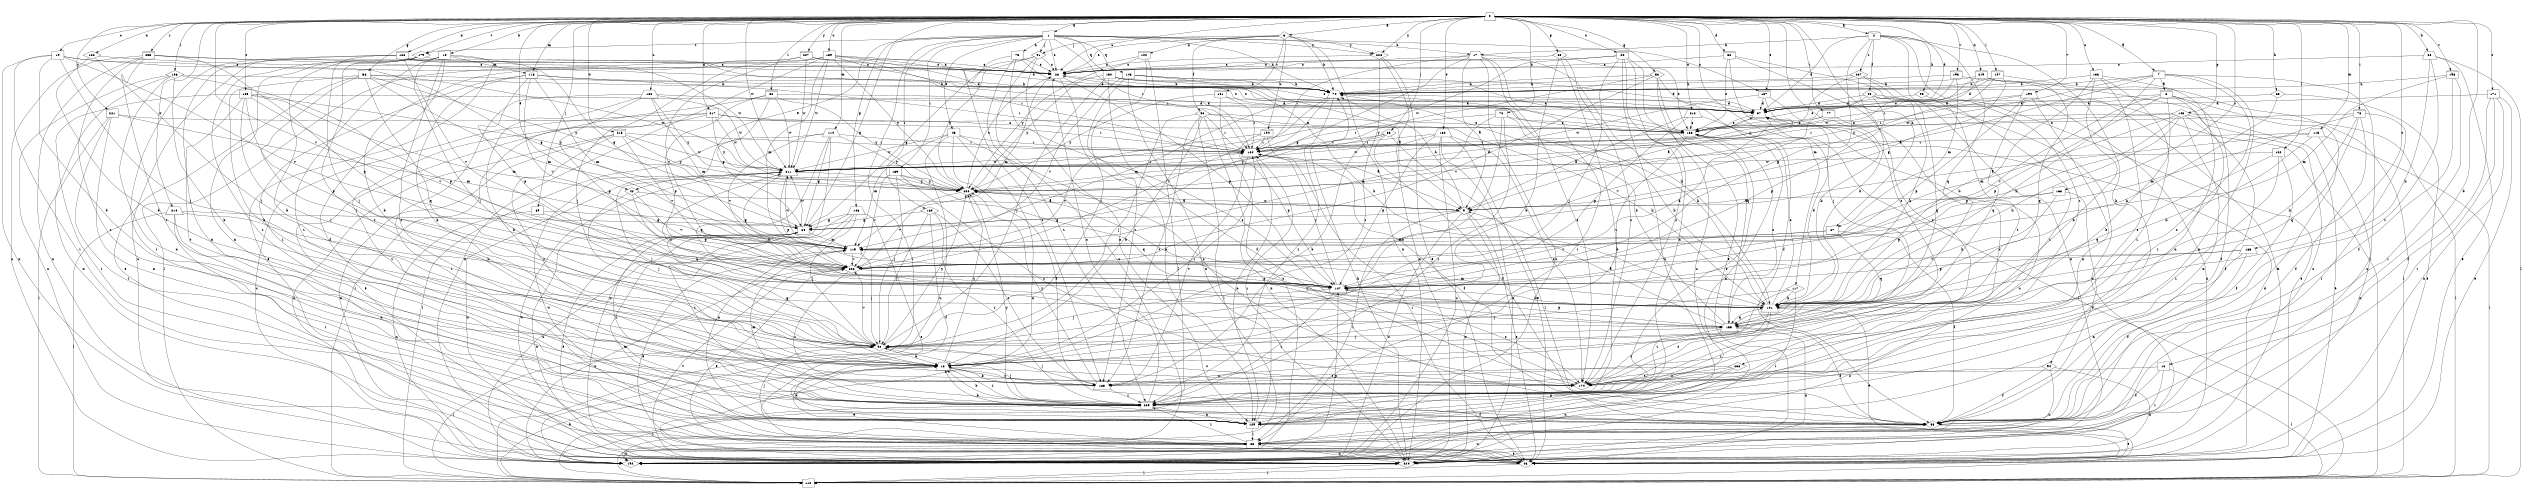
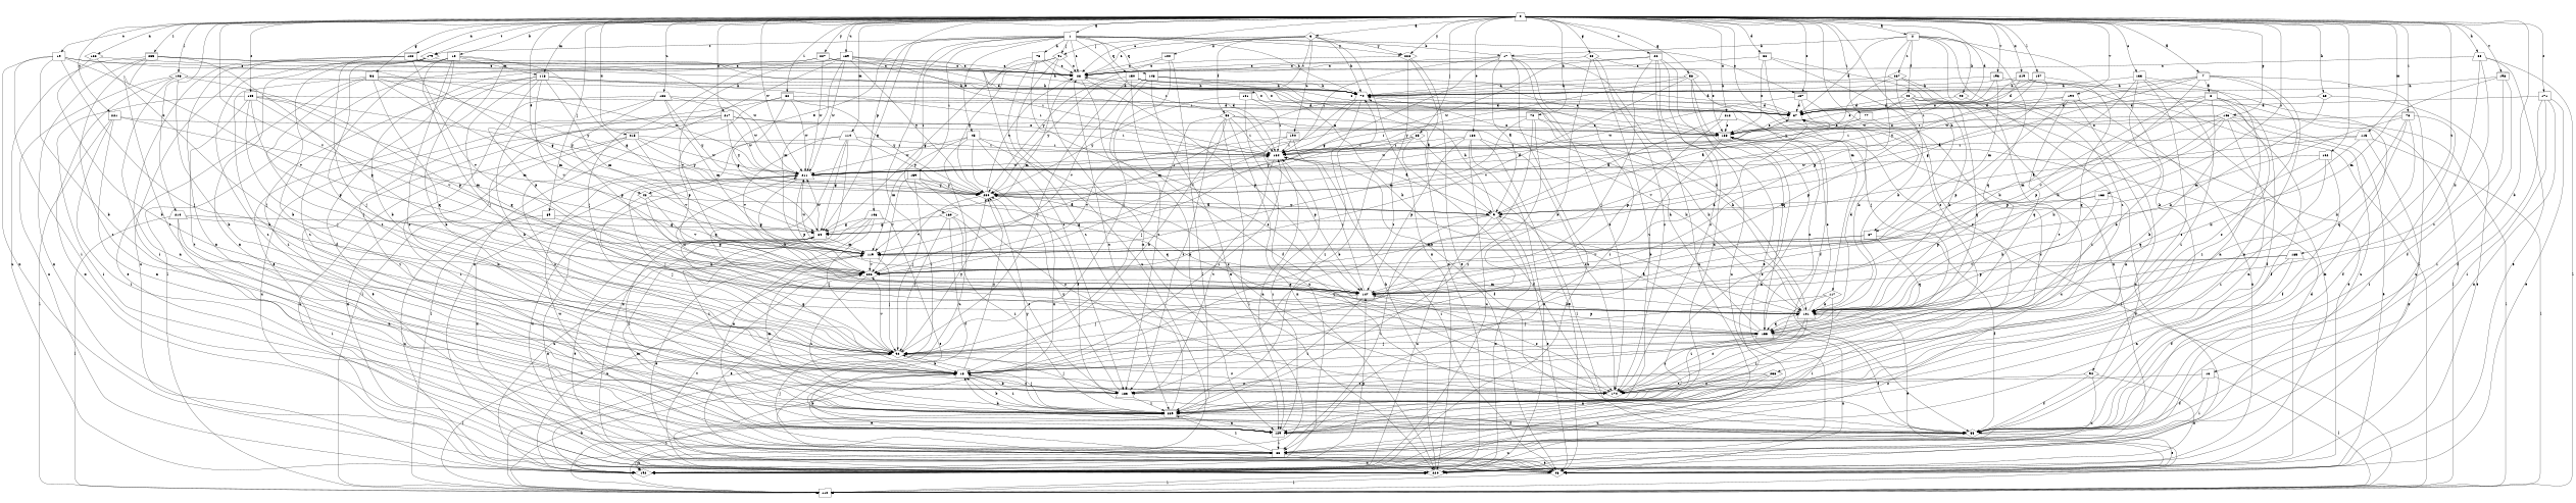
  strict digraph {
    node [shape=diamond]
    0 [shape=trapezium]
    1 [shape=folder]
    2 [shape=cylinder]
    3
    7 [shape=cylinder]
    13 [shape=folder]
    16 [shape=folder]
    19 [shape=folder]
    26 [shape=cylinder]
    28 [shape=folder]
    36 [shape=cylinder]
    37 [shape=trapezium]
    42
    56 [shape=folder]
    58
    63
    65
    67 [shape=folder]
    68 [shape=trapezium]
    70 [shape=cylinder]
    77 [shape=cylinder]
    78 [shape=cylinder]
    82 [shape=cylinder]
    85
    89 [shape=folder]
    102 [shape=folder]
    107 [shape=cylinder]
    108
    114 [shape=trapezium]
    115 [shape=trapezium]
    117
    118 [shape=cylinder]
    122
    128 [shape=cylinder]
    132 [shape=trapezium]
    133 [shape=folder]
    137 [shape=cylinder]
    143
    146 [shape=trapezium]
    165 [shape=folder]
    168 [shape=folder]
    171 [shape=folder]
    174
    179
    185 [shape=trapezium]
    186 [shape=trapezium]
    189 [shape=folder]
    193 [shape=cylinder]
    194 [shape=trapezium]
    198 [shape=cylinder]
    202
    211 [shape=trapezium]
    212 [shape=trapezium]
    214 [shape=trapezium]
    215 [shape=cylinder]
    217 [shape=folder]
    219 [shape=cylinder]
    221 [shape=folder]
    227 [shape=cylinder]
    228
    235 [shape=cylinder]
    17 [shape=trapezium]
    45 [shape=folder]
    64 [shape=folder]
    73 [shape=folder]
    74 [shape=trapezium]
    91
    110 [shape=folder]
    148 [shape=folder]
    150 [shape=folder]
    159 [shape=folder]
    160
    164 [shape=trapezium]
    48
    94
    95
    147 [shape=trapezium]
    155 [shape=trapezium]
    237
    238
    53
    100 [shape=cylinder]
    181 [shape=cylinder]
    190 [shape=cylinder]
    220
    8 [shape=cylinder]
    9
    101 [shape=trapezium]
    129 [shape=cylinder]
    192
    55
    239 [shape=cylinder]
    46
    92
    183 [shape=trapezium]
    83 [shape=folder]
    18 [shape=trapezium]
    119 [shape=trapezium]
    138 [shape=cylinder]
    230
    0 -> 1 [label=a]
    0 -> 2 [label=a]
    0 -> 3 [label=a]
    0 -> 7 [label=a]
    0 -> 13 [label=b]
    0 -> 16 [label=b]
    0 -> 19 [label=c]
    0 -> 26 [label=c]
    0 -> 28 [label=c]
    0 -> 36 [label=d]
    0 -> 37 [label=d]
    0 -> 42 [label=e]
    0 -> 56 [label=g]
    0 -> 58 [label=g]
    0 -> 63 [label=g]
    0 -> 65 [label=h]
    0 -> 67 [label=h]
    0 -> 68 [label=h]
    0 -> 70 [label=h]
    0 -> 77 [label=i]
    0 -> 78 [label=i]
    0 -> 82 [label=i]
    0 -> 85 [label=j]
    0 -> 89 [label=j]
    0 -> 102 [label=l]
    0 -> 107 [label=l]
    0 -> 108 [label=l]
    0 -> 114 [label=m]
    0 -> 115 [label=m]
    0 -> 117 [label=m]
    0 -> 118 [label=m]
    0 -> 122 [label=n]
    0 -> 128 [label=n]
    0 -> 132 [label=o]
    0 -> 133 [label=o]
    0 -> 137 [label=o]
    0 -> 143 [label=p]
    0 -> 146 [label=p]
    0 -> 165 [label=s]
    0 -> 168 [label=s]
    0 -> 171 [label=s]
    0 -> 174 [label=s]
    0 -> 179 [label=t]
    0 -> 185 [label=u]
    0 -> 186 [label=u]
    0 -> 189 [label=u]
    0 -> 193 [label=v]
    0 -> 194 [label=v]
    0 -> 198 [label=v]
    0 -> 202 [label=v]
    0 -> 211 [label=w]
    0 -> 212 [label=x]
    0 -> 214 [label=x]
    0 -> 215 [label=x]
    0 -> 217 [label=x]
    0 -> 219 [label=x]
    0 -> 221 [label=y]
    0 -> 227 [label=y]
    0 -> 228 [label=y]
    0 -> 235 [label=z]
    1 -> 28 [label=c]
    1 -> 42 [label=e]
    1 -> 137 [label=o]
    1 -> 179 [label=t]
    1 -> 228 [label=y]
    1 -> 17 [label=b]
    1 -> 45 [label=e]
    1 -> 64 [label=g]
    1 -> 73 [label=h]
    1 -> 74 [label=h]
    1 -> 91 [label=j]
    1 -> 110 [label=l]
    1 -> 148 [label=q]
    1 -> 150 [label=q]
    1 -> 159 [label=r]
    1 -> 160 [label=r]
    1 -> 164 [label=r]
    2 -> 37 [label=d]
    2 -> 17 [label=b]
    2 -> 110 [label=l]
    2 -> 48 [label=f]
    2 -> 94 [label=k]
    2 -> 95 [label=k]
    2 -> 147 [label=p]
    2 -> 155 [label=q]
    2 -> 237 [label=z]
    2 -> 238 [label=z]
    3 -> 28 [label=c]
    3 -> 228 [label=y]
    3 -> 74 [label=h]
    3 -> 91 [label=j]
    3 -> 53 [label=f]
    3 -> 100 [label=k]
    3 -> 181 [label=t]
    3 -> 190 [label=u]
    3 -> 220 [label=x]
    7 -> 174 [label=s]
    7 -> 211 [label=w]
    7 -> 74 [label=h]
    7 -> 8 [label=a]
    7 -> 9 [label=a]
    7 -> 101 [label=k]
    7 -> 129 [label=n]
    7 -> 192 [label=u]
    13 -> 118 [label=m]
    13 -> 174 [label=s]
    13 -> 64 [label=g]
    13 -> 55 [label=f]
    13 -> 239 [label=z]
    13 -> 46 [label=e]
    13 -> 92 [label=j]
    13 -> 183 [label=t]
    16 -> 110 [label=l]
    16 -> 55 [label=f]
    16 -> 183 [label=t]
    16 -> 83 [label=i]
    19 -> 28 [label=c]
    19 -> 202 [label=v]
    19 -> 64 [label=g]
    19 -> 220 [label=x]
    19 -> 92 [label=j]
    19 -> 83 [label=i]
    19 -> 18 [label=b]
    26 -> 28 [label=c]
    26 -> 174 [label=s]
    26 -> 211 [label=w]
    26 -> 129 [label=n]
    26 -> 192 [label=u]
    26 -> 46 [label=e]
    26 -> 92 [label=j]
    28 -> 74 [label=h]
    28 -> 147 [label=p]
    28 -> 129 [label=n]
    28 -> 119 [label=m]
    36 -> 28 [label=c]
    36 -> 174 [label=s]
    36 -> 220 [label=x]
    36 -> 92 [label=j]
    36 -> 138 [label=o]
    37 -> 28 [label=c]
    37 -> 192 [label=u]
    37 -> 138 [label=o]
    42 -> 202 [label=v]
    42 -> 147 [label=p]
    42 -> 9 [label=a]
    42 -> 92 [label=j]
    56 -> 211 [label=w]
    56 -> 74 [label=h]
    56 -> 155 [label=q]
    56 -> 46 [label=e]
    56 -> 92 [label=j]
    56 -> 18 [label=b]
    56 -> 119 [label=m]
    56 -> 230 [label=y]
    58 -> 202 [label=v]
    58 -> 74 [label=h]
    58 -> 155 [label=q]
    58 -> 192 [label=u]
    58 -> 55 [label=f]
    58 -> 230 [label=y]
    63 -> 28 [label=c]
    63 -> 174 [label=s]
    63 -> 239 [label=z]
    63 -> 18 [label=b]
    63 -> 138 [label=o]
    65 -> 37 [label=d]
    65 -> 101 [label=k]
    65 -> 46 [label=e]
    67 -> 202 [label=v]
    67 -> 155 [label=q]
    67 -> 55 [label=f]
    67 -> 119 [label=m]
    68 -> 28 [label=c]
    68 -> 110 [label=l]
    68 -> 101 [label=k]
    68 -> 46 [label=e]
    68 -> 183 [label=t]
    70 -> 164 [label=r]
    70 -> 101 [label=k]
    70 -> 239 [label=z]
    70 -> 18 [label=b]
    70 -> 119 [label=m]
    70 -> 138 [label=o]
    77 -> 174 [label=s]
    77 -> 202 [label=v]
    77 -> 138 [label=o]
    78 -> 155 [label=q]
    78 -> 101 [label=k]
    78 -> 55 [label=f]
    78 -> 83 [label=i]
    78 -> 119 [label=m]
    78 -> 138 [label=o]
    82 -> 37 [label=d]
    82 -> 211 [label=w]
    82 -> 64 [label=g]
    82 -> 110 [label=l]
    82 -> 147 [label=p]
    82 -> 230 [label=y]
    85 -> 110 [label=l]
    85 -> 164 [label=r]
    85 -> 55 [label=f]
    85 -> 18 [label=b]
    85 -> 230 [label=y]
    89 -> 64 [label=g]
    89 -> 101 [label=k]
    89 -> 192 [label=u]
    102 -> 211 [label=w]
    102 -> 155 [label=q]
    102 -> 55 [label=f]
    102 -> 239 [label=z]
    107 -> 37 [label=d]
    107 -> 64 [label=g]
    107 -> 74 [label=h]
    107 -> 110 [label=l]
    107 -> 230 [label=y]
    108 -> 74 [label=h]
    108 -> 147 [label=p]
    108 -> 220 [label=x]
    108 -> 129 [label=n]
    108 -> 192 [label=u]
    108 -> 18 [label=b]
    114 -> 202 [label=v]
    114 -> 64 [label=g]
    114 -> 110 [label=l]
    114 -> 164 [label=r]
    114 -> 155 [label=q]
    114 -> 220 [label=x]
    114 -> 230 [label=y]
    115 -> 110 [label=l]
    115 -> 164 [label=r]
    115 -> 220 [label=x]
    115 -> 9 [label=a]
    115 -> 101 [label=k]
    117 -> 101 [label=k]
    117 -> 239 [label=z]
    117 -> 92 [label=j]
    117 -> 83 [label=i]
    118 -> 202 [label=v]
    118 -> 74 [label=h]
    118 -> 164 [label=r]
    118 -> 147 [label=p]
+   118 -> 155 [label=q]
    118 -> 239 [label=z]
    118 -> 18 [label=b]
    118 -> 119 [label=m]
    122 -> 28 [label=c]
    122 -> 92 [label=j]
    122 -> 18 [label=b]
    128 -> 28 [label=c]
    128 -> 202 [label=v]
    128 -> 211 [label=w]
    128 -> 164 [label=r]
    128 -> 129 [label=n]
    128 -> 92 [label=j]
    128 -> 83 [label=i]
    132 -> 174 [label=s]
    132 -> 211 [label=w]
    132 -> 164 [label=r]
    132 -> 147 [label=p]
    132 -> 220 [label=x]
    132 -> 192 [label=u]
    132 -> 46 [label=e]
    133 -> 174 [label=s]
    133 -> 74 [label=h]
    133 -> 101 [label=k]
    133 -> 129 [label=n]
    133 -> 239 [label=z]
    133 -> 18 [label=b]
    137 -> 37 [label=d]
    137 -> 211 [label=w]
    137 -> 9 [label=a]
    137 -> 101 [label=k]
    143 -> 110 [label=l]
    143 -> 164 [label=r]
    143 -> 147 [label=p]
    143 -> 101 [label=k]
    143 -> 129 [label=n]
    143 -> 55 [label=f]
    143 -> 46 [label=e]
    143 -> 119 [label=m]
    143 -> 138 [label=o]
    146 -> 64 [label=g]
    146 -> 129 [label=n]
    146 -> 192 [label=u]
    146 -> 239 [label=z]
    146 -> 46 [label=e]
    146 -> 92 [label=j]
    165 -> 37 [label=d]
    165 -> 202 [label=v]
    165 -> 147 [label=p]
    165 -> 92 [label=j]
    165 -> 183 [label=t]
    165 -> 83 [label=i]
    165 -> 119 [label=m]
    165 -> 230 [label=y]
    168 -> 147 [label=p]
    168 -> 9 [label=a]
    168 -> 101 [label=k]
    168 -> 55 [label=f]
    171 -> 37 [label=d]
    171 -> 220 [label=x]
    171 -> 55 [label=f]
    171 -> 46 [label=e]
    171 -> 83 [label=i]
    174 -> 230 [label=y]
    179 -> 28 [label=c]
    179 -> 129 [label=n]
    179 -> 192 [label=u]
    179 -> 239 [label=z]
    179 -> 18 [label=b]
    185 -> 202 [label=v]
    185 -> 147 [label=p]
    185 -> 129 [label=n]
    185 -> 55 [label=f]
    186 -> 37 [label=d]
    186 -> 211 [label=w]
    186 -> 147 [label=p]
    186 -> 83 [label=i]
    186 -> 18 [label=b]
    186 -> 119 [label=m]
    186 -> 230 [label=y]
    189 -> 28 [label=c]
    189 -> 37 [label=d]
    189 -> 202 [label=v]
    189 -> 211 [label=w]
    189 -> 74 [label=h]
    189 -> 164 [label=r]
    189 -> 220 [label=x]
    189 -> 92 [label=j]
    189 -> 119 [label=m]
    189 -> 230 [label=y]
    193 -> 67 [label=m]
    193 -> 211 [label=w]
    193 -> 74 [label=h]
    193 -> 220 [label=x]
    194 -> 37 [label=d]
    194 -> 164 [label=r]
    194 -> 147 [label=p]
    194 -> 155 [label=q]
    194 -> 220 [label=x]
    194 -> 129 [label=n]
    198 -> 74 [label=h]
    198 -> 55 [label=f]
    198 -> 83 [label=i]
    198 -> 119 [label=m]
    202 -> 147 [label=p]
    202 -> 192 [label=u]
    202 -> 239 [label=z]
    202 -> 46 [label=e]
    211 -> 164 [label=r]
    211 -> 147 [label=p]
    211 -> 220 [label=x]
    211 -> 101 [label=k]
    211 -> 92 [label=j]
    211 -> 230 [label=y]
    212 -> 110 [label=l]
    212 -> 147 [label=p]
    212 -> 9 [label=a]
    212 -> 138 [label=o]
    214 -> 64 [label=g]
    214 -> 110 [label=l]
    214 -> 101 [label=k]
    214 -> 129 [label=n]
    214 -> 83 [label=i]
    215 -> 174 [label=s]
    215 -> 202 [label=v]
    215 -> 211 [label=w]
    215 -> 164 [label=r]
    215 -> 220 [label=x]
    215 -> 192 [label=u]
    215 -> 230 [label=y]
    217 -> 211 [label=w]
    217 -> 164 [label=r]
    217 -> 192 [label=u]
    217 -> 239 [label=z]
    217 -> 46 [label=e]
    217 -> 138 [label=o]
    217 -> 230 [label=y]
    219 -> 74 [label=h]
    219 -> 164 [label=r]
    219 -> 155 [label=q]
    219 -> 192 [label=u]
    219 -> 138 [label=o]
    221 -> 110 [label=l]
    221 -> 129 [label=n]
    221 -> 83 [label=i]
    221 -> 119 [label=m]
    221 -> 138 [label=o]
    227 -> 28 [label=c]
    227 -> 211 [label=w]
    227 -> 110 [label=l]
    227 -> 18 [label=b]
    227 -> 138 [label=o]
    228 -> 28 [label=c]
    228 -> 220 [label=x]
    228 -> 46 [label=e]
    228 -> 183 [label=t]
    235 -> 28 [label=c]
    235 -> 147 [label=p]
    235 -> 220 [label=x]
    235 -> 192 [label=u]
    235 -> 239 [label=z]
    235 -> 183 [label=t]
    235 -> 138 [label=o]
    17 -> 28 [label=c]
    17 -> 174 [label=s]
    17 -> 64 [label=g]
    17 -> 164 [label=r]
    17 -> 9 [label=a]
    17 -> 101 [label=k]
    17 -> 192 [label=u]
    17 -> 83 [label=i]
    45 -> 174 [label=s]
    45 -> 211 [label=w]
    45 -> 164 [label=r]
    45 -> 220 [label=x]
    45 -> 192 [label=u]
    45 -> 55 [label=f]
    45 -> 119 [label=m]
    64 -> 211 [label=w]
    64 -> 220 [label=x]
    64 -> 239 [label=z]
    64 -> 46 [label=e]
    64 -> 119 [label=m]
    73 -> 28 [label=c]
    73 -> 37 [label=d]
    73 -> 174 [label=s]
    73 -> 239 [label=z]
    73 -> 183 [label=t]
    74 -> 37 [label=d]
    74 -> 202 [label=v]
    74 -> 164 [label=r]
    74 -> 239 [label=z]
    74 -> 119 [label=m]
    91 -> 28 [label=c]
    91 -> 64 [label=g]
    91 -> 129 [label=n]
    91 -> 192 [label=u]
    91 -> 230 [label=y]
    110 -> 18 [label=b]
    148 -> 202 [label=v]
    148 -> 74 [label=h]
    148 -> 220 [label=x]
    148 -> 9 [label=a]
    148 -> 101 [label=k]
    148 -> 183 [label=t]
    150 -> 37 [label=d]
    150 -> 74 [label=h]
    150 -> 55 [label=f]
    150 -> 92 [label=j]
    150 -> 138 [label=o]
    150 -> 230 [label=y]
    159 -> 174 [label=s]
    159 -> 202 [label=v]
    159 -> 155 [label=q]
    159 -> 92 [label=j]
    159 -> 230 [label=y]
    160 -> 64 [label=g]
    160 -> 55 [label=f]
    160 -> 239 [label=z]
    160 -> 92 [label=j]
    160 -> 183 [label=t]
    164 -> 211 [label=w]
    164 -> 129 [label=n]
    164 -> 55 [label=f]
    164 -> 183 [label=t]
    48 -> 37 [label=d]
    48 -> 147 [label=p]
    48 -> 155 [label=q]
    48 -> 220 [label=x]
    48 -> 101 [label=k]
    48 -> 138 [label=o]
    94 -> 174 [label=s]
    94 -> 220 [label=x]
    94 -> 192 [label=u]
    94 -> 55 [label=f]
    95 -> 37 [label=d]
    95 -> 46 [label=e]
    147 -> 37 [label=d]
    147 -> 174 [label=s]
    147 -> 164 [label=r]
    147 -> 101 [label=k]
    147 -> 239 [label=z]
    147 -> 92 [label=j]
    155 -> 174 [label=s]
    155 -> 74 [label=h]
    155 -> 147 [label=p]
    155 -> 220 [label=x]
    155 -> 9 [label=a]
    155 -> 55 [label=f]
    155 -> 92 [label=j]
    155 -> 138 [label=o]
    237 -> 74 [label=h]
    237 -> 101 [label=k]
    237 -> 239 [label=z]
    237 -> 183 [label=t]
    237 -> 230 [label=y]
    238 -> 174 [label=s]
    238 -> 129 [label=n]
    238 -> 192 [label=u]
    238 -> 183 [label=t]
    53 -> 110 [label=l]
    53 -> 164 [label=r]
    53 -> 220 [label=x]
    53 -> 101 [label=k]
    53 -> 92 [label=j]
    53 -> 183 [label=t]
    53 -> 18 [label=b]
    53 -> 138 [label=o]
    100 -> 28 [label=c]
    100 -> 110 [label=l]
    100 -> 92 [label=j]
    100 -> 230 [label=y]
    181 -> 37 [label=d]
    181 -> 164 [label=r]
    181 -> 192 [label=u]
    181 -> 230 [label=y]
    190 -> 202 [label=v]
    190 -> 164 [label=r]
    190 -> 147 [label=p]
    190 -> 9 [label=a]
    220 -> 202 [label=v]
    220 -> 74 [label=h]
    220 -> 110 [label=l]
    8 -> 37 [label=d]
    8 -> 202 [label=v]
    8 -> 147 [label=p]
    8 -> 55 [label=f]
    8 -> 239 [label=z]
    8 -> 83 [label=i]
    8 -> 18 [label=b]
    9 -> 64 [label=g]
    9 -> 74 [label=h]
    9 -> 220 [label=x]
    9 -> 192 [label=u]
    9 -> 46 [label=e]
    9 -> 83 [label=i]
    9 -> 230 [label=y]
    101 -> 37 [label=d]
    101 -> 174 [label=s]
    101 -> 211 [label=w]
    101 -> 74 [label=h]
    101 -> 155 [label=q]
    101 -> 239 [label=z]
    101 -> 46 [label=e]
    101 -> 119 [label=m]
    101 -> 138 [label=o]
    129 -> 164 [label=r]
    129 -> 92 [label=j]
    129 -> 83 [label=i]
    129 -> 18 [label=b]
    192 -> 147 [label=p]
    192 -> 239 [label=z]
    55 -> 192 [label=u]
    55 -> 46 [label=e]
    55 -> 18 [label=b]
    55 -> 230 [label=y]
    239 -> 28 [label=c]
    239 -> 129 [label=n]
    239 -> 55 [label=f]
    239 -> 92 [label=j]
    239 -> 18 [label=b]
    239 -> 119 [label=m]
    239 -> 138 [label=o]
    46 -> 37 [label=d]
    46 -> 211 [label=w]
    46 -> 110 [label=l]
    46 -> 164 [label=r]
    92 -> 174 [label=s]
    92 -> 202 [label=v]
    92 -> 110 [label=l]
    92 -> 18 [label=b]
    92 -> 230 [label=y]
    183 -> 239 [label=z]
    183 -> 92 [label=j]
    183 -> 18 [label=b]
    183 -> 230 [label=y]
    83 -> 211 [label=w]
    83 -> 220 [label=x]
    83 -> 192 [label=u]
    83 -> 239 [label=z]
    83 -> 46 [label=e]
    83 -> 119 [label=m]
    18 -> 174 [label=s]
    18 -> 64 [label=g]
    18 -> 164 [label=r]
    18 -> 239 [label=z]
    18 -> 46 [label=e]
    18 -> 183 [label=t]
    18 -> 230 [label=y]
    119 -> 202 [label=v]
    119 -> 211 [label=w]
    119 -> 46 [label=e]
    119 -> 92 [label=j]
    138 -> 164 [label=r]
    138 -> 129 [label=n]
    138 -> 18 [label=b]
    230 -> 28 [label=c]
    230 -> 37 [label=d]
    230 -> 202 [label=v]
    230 -> 9 [label=a]
  }
